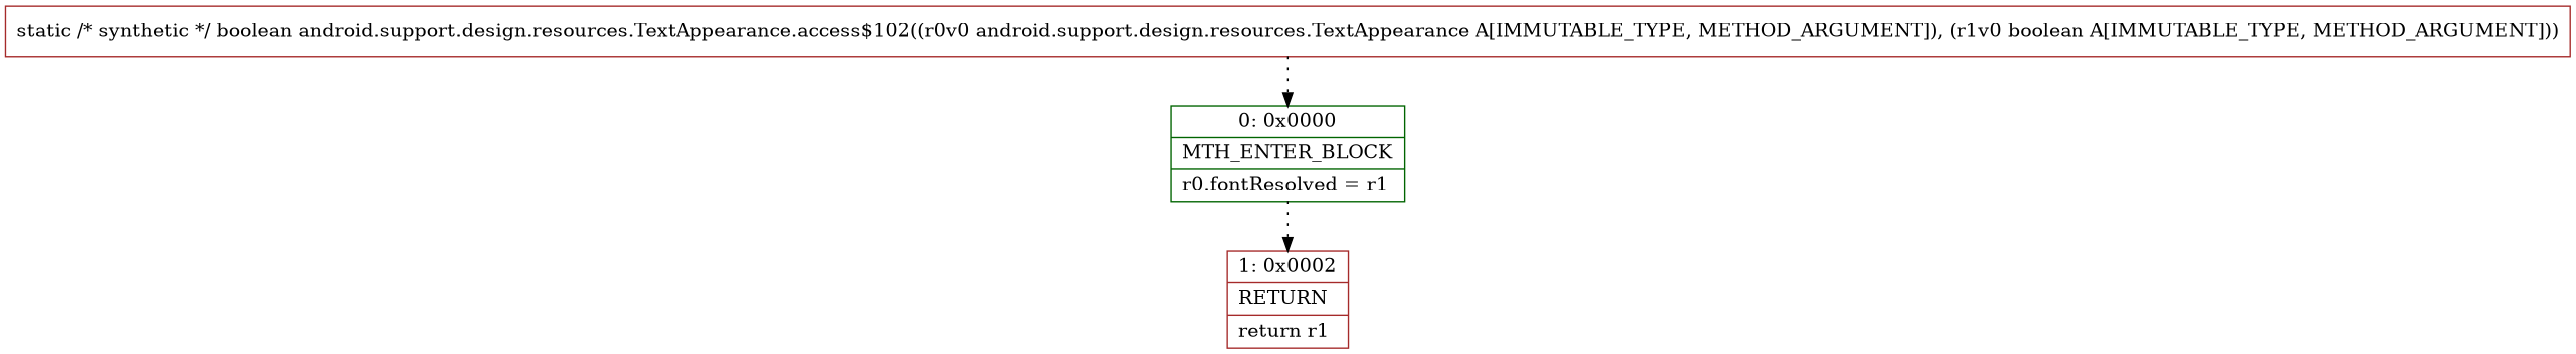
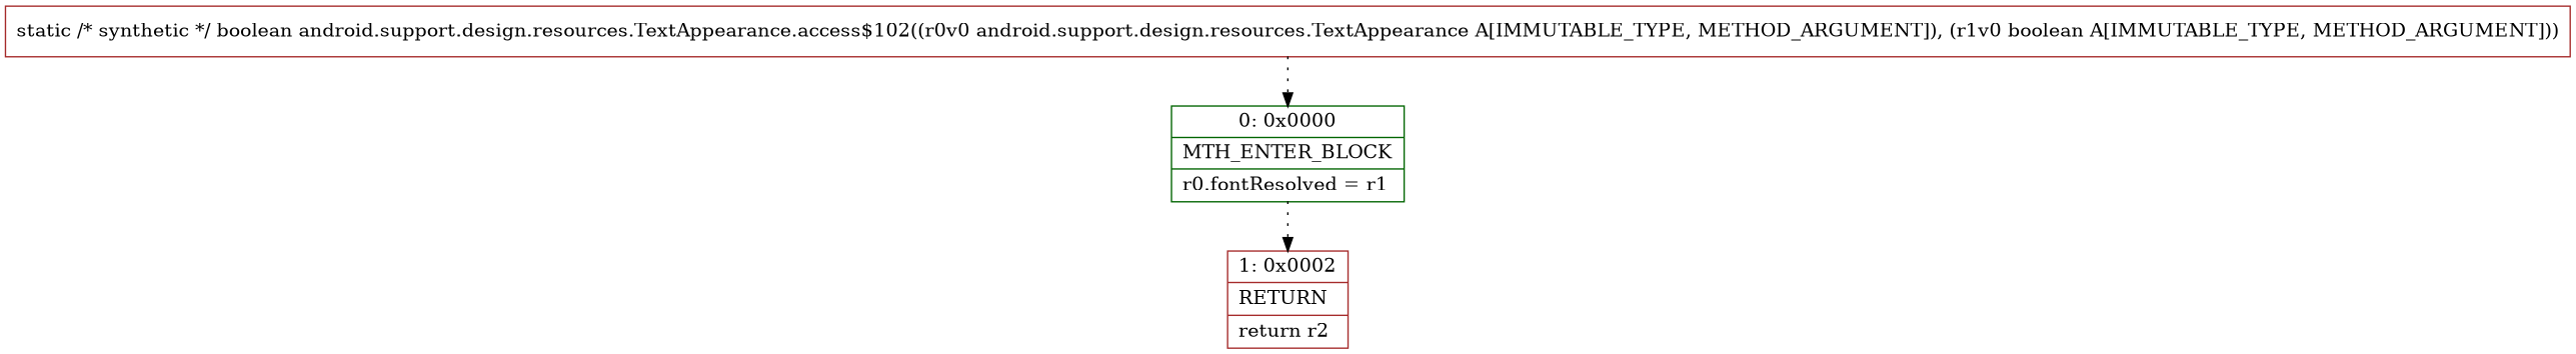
  digraph {
    node [shape=record color=brown]
    edge [style=dotted]
    n1 [label="{0\:\ 0x0000|MTH_ENTER_BLOCK\l|r0.fontResolved = r1\l}" color=darkgreen]
-   n2 [label="{1\:\ 0x0002|RETURN\l|return r1\l}"]
+   n2 [label="{1\:\ 0x0002|RETURN\l|return r2\l}"]
    n3 [label="{static \/* synthetic *\/ boolean android.support.design.resources.TextAppearance.access$102((r0v0 android.support.design.resources.TextAppearance A[IMMUTABLE_TYPE, METHOD_ARGUMENT]), (r1v0 boolean A[IMMUTABLE_TYPE, METHOD_ARGUMENT])) }"]
    n1 -> n2
    n3 -> n1
  }
